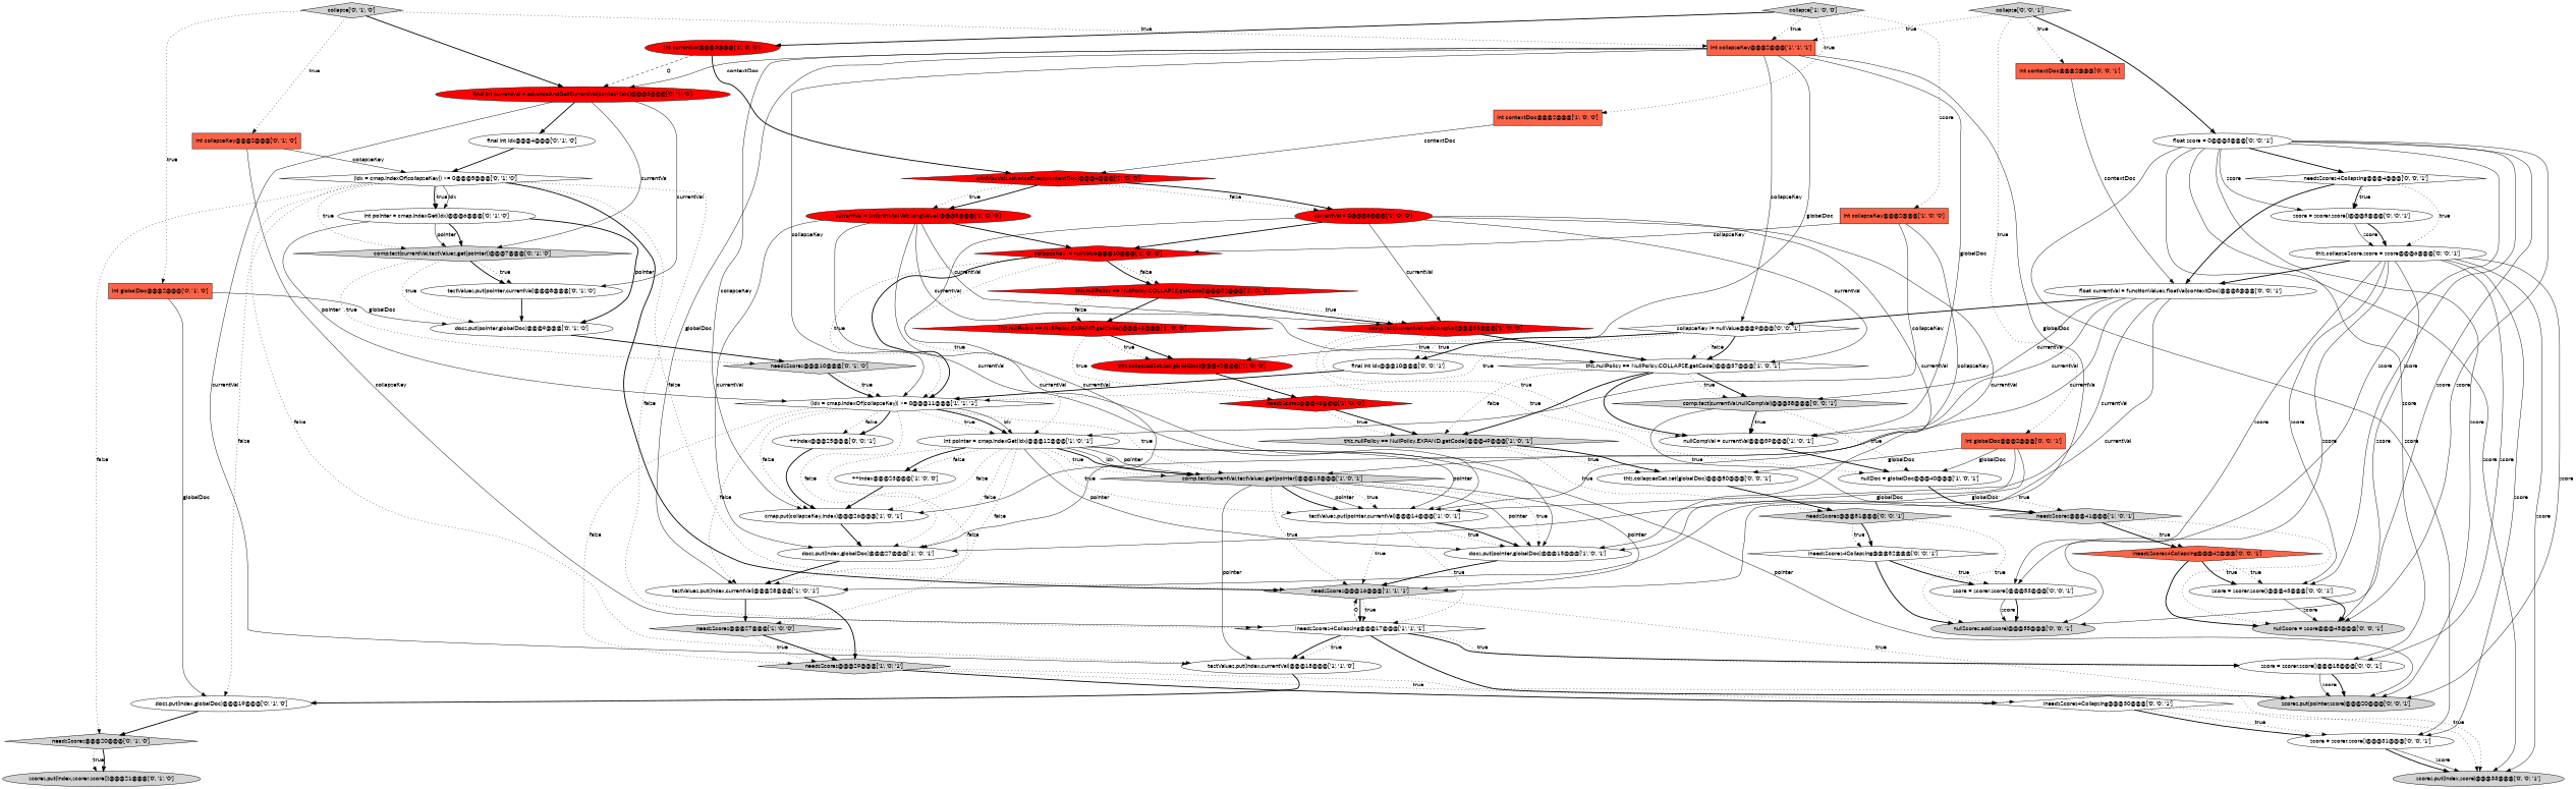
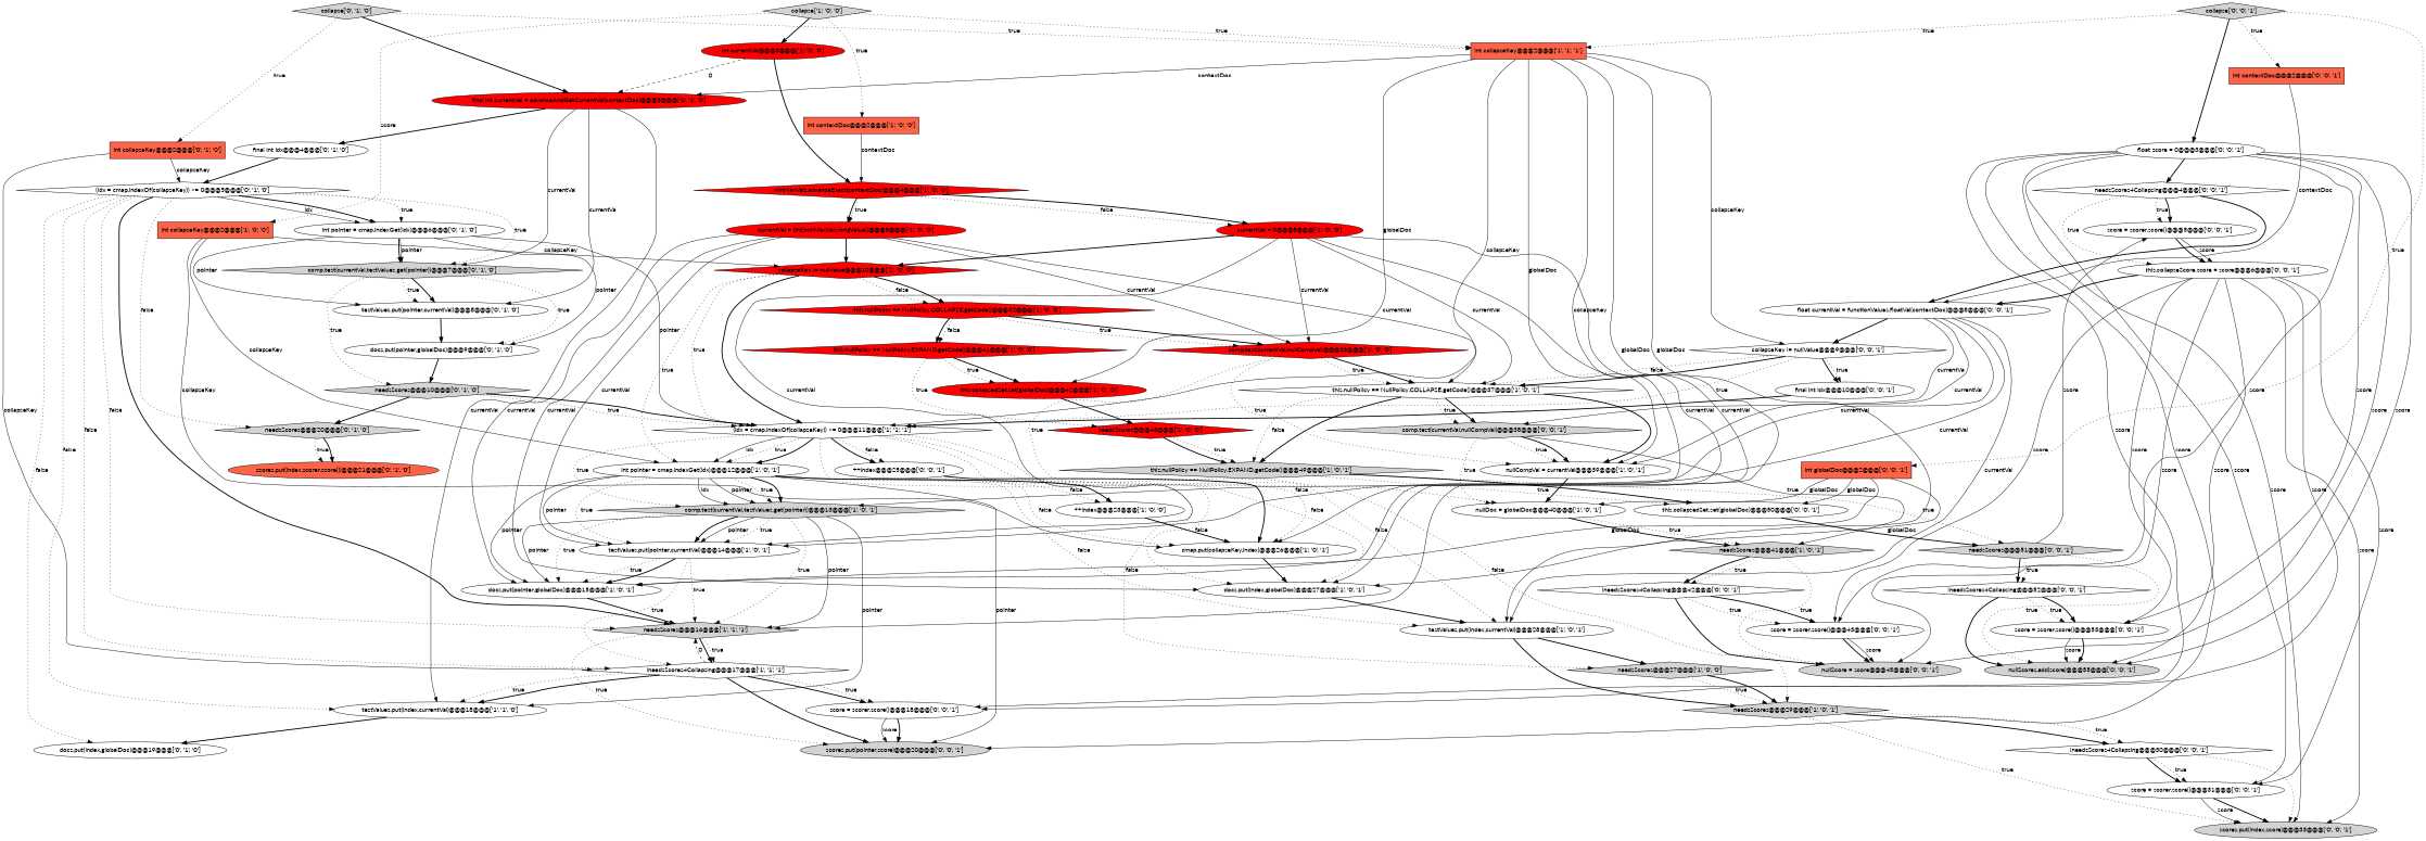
  digraph {
    fontname=Lato
    node [fillcolor=white fontname=Lato shape=ellipse style=filled]
    edge [fontname=Lato style=dotted]
    n1 [fillcolor=lightgray label="needsScores@@@29@@@['1', '0', '1']" shape=diamond]
    n2 [label="!needsScores4Collapsing@@@30@@@['0', '0', '1']" shape=diamond]
    n3 [fillcolor=lightgray label="scores.put(index,score)@@@33@@@['0', '0', '1']"]
    n4 [label="score = scorer.score()@@@31@@@['0', '0', '1']"]
    n5 [label="collapseKey != nullValue@@@9@@@['0', '0', '1']" shape=diamond]
    n6 [label="this.nullPolicy == NullPolicy.COLLAPSE.getCode()@@@37@@@['1', '0', '1']" shape=diamond]
    n7 [label="final int idx@@@10@@@['0', '0', '1']"]
    n8 [label="(idx = cmap.indexOf(collapseKey)) >= 0@@@11@@@['1', '1', '1']" shape=diamond]
    n9 [fillcolor=lightgray label="this.nullPolicy == NullPolicy.EXPAND.getCode()@@@49@@@['1', '0', '1']" shape=diamond]
    n10 [fillcolor=lightgray label="comp.test(currentVal,nullCompVal)@@@38@@@['0', '0', '1']" shape=diamond]
    n11 [label="nullCompVal = currentVal@@@39@@@['1', '0', '1']"]
    n12 [label="docs.put(index,globalDoc)@@@27@@@['1', '0', '1']"]
    n13 [label="testValues.put(index,currentVal)@@@28@@@['1', '0', '1']"]
    n14 [label="int pointer = cmap.indexGet(idx)@@@12@@@['1', '0', '1']"]
    n15 [label="++index@@@25@@@['0', '0', '1']"]
    n16 [label="cmap.put(collapseKey,index)@@@26@@@['1', '0', '1']"]
    n17 [fillcolor=lightgray label="comp.test(currentVal,testValues.get(pointer))@@@13@@@['1', '0', '1']" shape=diamond]
    n18 [fillcolor=tomato label="int globalDoc@@@2@@@['0', '0', '1']" shape=box]
    n19 [label="this.collapsedSet.set(globalDoc)@@@50@@@['0', '0', '1']"]
    n20 [label="docs.put(pointer,globalDoc)@@@15@@@['1', '0', '1']"]
    n21 [label="nullDoc = globalDoc@@@40@@@['1', '0', '1']"]
    n22 [fillcolor=lightgray label="needsScores@@@51@@@['0', '0', '1']" shape=diamond]
    n23 [fillcolor=lightgray label="needsScores@@@16@@@['1', '1', '1']" shape=diamond]
    n24 [fillcolor=lightgray label="needsScores@@@41@@@['1', '0', '1']" shape=diamond]
    n25 [label="(idx = cmap.indexOf(collapseKey)) >= 0@@@5@@@['0', '1', '0']" shape=diamond]
    n26 [label="int pointer = cmap.indexGet(idx)@@@6@@@['0', '1', '0']"]
    n27 [label="docs.put(index,globalDoc)@@@19@@@['0', '1', '0']"]
    n28 [label="testValues.put(index,currentVal)@@@18@@@['1', '1', '0']"]
    n29 [fillcolor=lightgray label="needsScores@@@20@@@['0', '1', '0']" shape=diamond]
    n30 [fillcolor=lightgray label="comp.test(currentVal,testValues.get(pointer))@@@7@@@['0', '1', '0']" shape=diamond]
    n31 [label="!needsScores4Collapsing@@@17@@@['1', '1', '1']" shape=diamond]
    n32 [label="testValues.put(pointer,currentVal)@@@8@@@['0', '1', '0']"]
    n33 [label="docs.put(pointer,globalDoc)@@@9@@@['0', '1', '0']"]
-   n34 [fillcolor=lightgray label="scores.put(index,scorer.score())@@@21@@@['0', '1', '0']"]
+   n34 [fillcolor=tomato label="scores.put(index,scorer.score())@@@21@@@['0', '1', '0']"]
    n35 [fillcolor=lightgray label="needsScores@@@10@@@['0', '1', '0']" shape=diamond]
    n36 [label="score = scorer.score()@@@18@@@['0', '0', '1']"]
    n37 [fillcolor=lightgray label="scores.put(pointer,score)@@@20@@@['0', '0', '1']"]
    n38 [fillcolor=lightgray label="nullScores.add(score)@@@55@@@['0', '0', '1']"]
    n39 [label="!needsScores4Collapsing@@@52@@@['0', '0', '1']" shape=diamond]
    n40 [label="final int idx@@@4@@@['0', '1', '0']"]
    n41 [fillcolor=lightgray label="needsScores@@@27@@@['1', '0', '0']" shape=diamond]
    n42 [fillcolor=red label="collapseKey != nullValue@@@10@@@['1', '0', '0']" shape=diamond]
    n43 [fillcolor=red label="this.nullPolicy == NullPolicy.COLLAPSE.getCode()@@@32@@@['1', '0', '0']" shape=diamond]
    n44 [fillcolor=red label="comp.test(currentVal,nullCompVal)@@@33@@@['1', '0', '0']" shape=diamond]
    n45 [fillcolor=red label="this.nullPolicy == NullPolicy.EXPAND.getCode()@@@41@@@['1', '0', '0']" shape=diamond]
    n46 [label="testValues.put(pointer,currentVal)@@@14@@@['1', '0', '1']"]
    n47 [label="++index@@@23@@@['1', '0', '0']"]
    n48 [fillcolor=red label="needsScores@@@43@@@['1', '0', '0']" shape=diamond]
    n49 [fillcolor=lightgray label="nullScore = score@@@45@@@['0', '0', '1']"]
    n50 [fillcolor=red label="this.collapsedSet.set(globalDoc)@@@42@@@['1', '0', '0']"]
    n51 [fillcolor=tomato label="int collapseKey@@@2@@@['0', '1', '0']" shape=box]
    n52 [fillcolor=lightgray label="collapse['1', '0', '0']" shape=diamond]
    n53 [fillcolor=tomato label="int collapseKey@@@2@@@['1', '1', '1']" shape=box]
    n54 [fillcolor=tomato label="int collapseKey@@@2@@@['1', '0', '0']" shape=box]
    n55 [fillcolor=red label="int currentVal@@@3@@@['1', '0', '0']"]
    n56 [fillcolor=tomato label="int contextDoc@@@2@@@['1', '0', '0']" shape=box]
    n57 [fillcolor=red label="final int currentVal = advanceAndGetCurrentVal(contextDoc)@@@3@@@['0', '1', '0']"]
    n58 [fillcolor=red label="minMaxVals.advanceExact(contextDoc)@@@4@@@['1', '0', '0']" shape=diamond]
-   n59 [fillcolor=tomato label="!needsScores4Collapsing@@@42@@@['0', '0', '1']" shape=diamond]
+   n59 [label="!needsScores4Collapsing@@@42@@@['0', '0', '1']" shape=diamond]
    n60 [fillcolor=red label="currentVal = (int)minMaxVals.longValue()@@@5@@@['1', '0', '0']"]
    n61 [label="float score = 0@@@3@@@['0', '0', '1']"]
    n62 [label="score = scorer.score()@@@43@@@['0', '0', '1']"]
    n63 [label="score = scorer.score()@@@5@@@['0', '0', '1']"]
    n64 [label="needsScores4Collapsing@@@4@@@['0', '0', '1']" shape=diamond]
    n65 [label="score = scorer.score()@@@53@@@['0', '0', '1']"]
    n66 [label="this.collapseScore.score = score@@@6@@@['0', '0', '1']"]
    n67 [label="float currentVal = functionValues.floatVal(contextDoc)@@@8@@@['0', '0', '1']"]
    n68 [fillcolor=lightgray label="collapse['0', '0', '1']" shape=diamond]
    n69 [fillcolor=tomato label="int contextDoc@@@2@@@['0', '0', '1']" shape=box]
    n70 [fillcolor=red label="currentVal = 0@@@8@@@['1', '0', '0']"]
-   n71 [fillcolor=tomato label="int globalDoc@@@2@@@['0', '1', '0']" shape=box]
    n72 [fillcolor=lightgray label="collapse['0', '1', '0']" shape=diamond]
    n1 -> n2 [label=true]
    n1 -> n2 [style=bold]
    n1 -> n3 [label=true]
    n2 -> n3
    n2 -> n4 [label=true]
    n2 -> n4 [style=bold]
    n4 -> n3 [style=bold]
    n4 -> n3 [label=score style=solid]
    n5 -> n6 [label=false]
    n5 -> n6 [style=bold]
    n5 -> n7 [style=bold]
    n5 -> n7 [label=true]
    n5 -> n8 [label=true]
    n6 -> n9 [label=false]
    n6 -> n9 [style=bold]
    n6 -> n10 [style=bold]
    n6 -> n10 [label=true]
    n6 -> n11 [style=bold]
    n7 -> n8 [style=bold]
    n8 -> n1 [label=false]
    n8 -> n12 [label=false]
    n8 -> n13 [label=false]
    n8 -> n14 [label=idx style=solid]
    n8 -> n14 [label=true]
    n8 -> n14 [style=bold]
    n8 -> n15 [label=false]
    n8 -> n15 [style=bold]
    n8 -> n16 [label=false]
    n8 -> n17 [label=true]
    n9 -> n19 [style=bold]
    n9 -> n19 [label=true]
    n9 -> n22 [label=true]
    n10 -> n11 [label=true]
    n10 -> n11 [style=bold]
    n10 -> n21 [label=true]
    n10 -> n24 [label=true style=solid]
    n11 -> n21 [style=bold]
    n12 -> n13 [style=bold]
    n13 -> n1 [style=bold]
    n13 -> n41 [style=bold]
    n14 -> n12 [label=false]
    n14 -> n13 [label=false]
    n14 -> n16 [label=false]
    n14 -> n17 [style=bold]
    n14 -> n17 [label=idx style=solid]
    n14 -> n17 [label=pointer style=solid]
    n14 -> n17 [label=true]
    n14 -> n20 [label=pointer style=solid]
    n14 -> n37 [label=pointer style=solid]
    n14 -> n41 [label=false]
    n14 -> n46 [label=pointer style=solid]
    n14 -> n46 [label=true]
    n14 -> n47 [label=false]
    n14 -> n47 [style=bold]
    n15 -> n16 [style=bold]
    n16 -> n12 [style=bold]
    n17 -> n20 [label=pointer style=solid]
    n17 -> n20 [label=true]
    n17 -> n23 [label=pointer style=solid]
    n17 -> n23 [label=true]
    n17 -> n28 [label=pointer style=solid]
    n17 -> n46 [style=bold]
    n17 -> n46 [label=pointer style=solid]
    n17 -> n46 [label=true]
    n18 -> n12 [label=globalDoc style=solid]
    n18 -> n19 [label=globalDoc style=solid]
    n18 -> n20 [label=globalDoc style=solid]
    n18 -> n21 [label=globalDoc style=solid]
    n19 -> n22 [style=bold]
    n20 -> n23 [style=bold]
    n21 -> n24 [style=bold]
    n21 -> n24 [label=true]
    n22 -> n38 [label=true]
    n22 -> n39 [style=bold]
    n22 -> n39 [label=true]
    n23 -> n31 [style=bold]
    n23 -> n31 [label=true]
    n23 -> n37 [label=true]
    n24 -> n49 [label=true]
    n24 -> n59 [style=bold]
    n24 -> n59 [label=true]
    n25 -> n23 [style=bold]
    n25 -> n23 [label=false]
    n25 -> n26 [label=true]
    n25 -> n26 [label=idx style=solid]
    n25 -> n26 [style=bold]
    n25 -> n27 [label=false]
    n25 -> n28 [label=false]
    n25 -> n29 [label=false]
    n25 -> n30 [label=true]
    n25 -> n31 [label=false]
    n26 -> n8 [label=pointer style=solid]
    n26 -> n30 [label=pointer style=solid]
    n26 -> n30 [style=bold]
-   n26 -> n33 [label=pointer style=bold]
-   n27 -> n29 [style=bold]
+   n26 -> n32 [label=pointer style=solid]
+   n26 -> n33 [label=pointer style=solid]
+   n35 -> n29 [style=bold]
    n28 -> n27 [style=bold]
    n29 -> n34 [label=true]
    n29 -> n34 [style=bold]
    n30 -> n32 [style=bold]
    n30 -> n32 [label=true]
    n30 -> n33 [label=true]
    n30 -> n35 [label=true]
    n31 -> n23 [label=0 style=dashed]
    n31 -> n28 [label=true]
    n31 -> n28 [style=bold]
    n31 -> n36 [style=bold]
    n31 -> n36 [label=true]
    n31 -> n37 [style=bold]
    n32 -> n33 [style=bold]
    n33 -> n35 [style=bold]
    n35 -> n8 [label=true]
    n35 -> n8 [style=bold]
    n36 -> n37 [style=bold]
    n36 -> n37 [label=score style=solid]
    n39 -> n38 [style=bold]
    n39 -> n65 [label=true]
    n39 -> n65 [style=bold]
    n40 -> n25 [style=bold]
    n41 -> n1 [label=true]
    n41 -> n1 [style=bold]
    n42 -> n8 [label=true]
    n42 -> n8 [style=bold]
    n42 -> n14 [label=true]
    n42 -> n43 [label=false]
    n42 -> n43 [style=bold]
    n43 -> n44 [style=bold]
    n43 -> n44 [label=true]
    n43 -> n45 [label=false]
    n43 -> n45 [style=bold]
    n44 -> n6 [style=bold]
    n44 -> n6 [label=true]
    n44 -> n11 [label=true]
    n44 -> n21 [label=true]
    n45 -> n48 [label=true]
    n45 -> n50 [style=bold]
    n45 -> n50 [label=true]
    n46 -> n20 [label=true]
    n46 -> n20 [style=bold]
    n46 -> n23 [label=true]
    n46 -> n31 [label=true]
    n47 -> n16 [style=bold]
    n48 -> n9 [style=bold]
    n48 -> n9 [label=true]
    n50 -> n48 [style=bold]
    n51 -> n25 [label=collapseKey style=solid]
    n51 -> n31 [label=collapseKey style=solid]
    n52 -> n53 [label=true]
    n52 -> n54 [label=score]
    n52 -> n55 [style=bold]
    n52 -> n56 [label=true]
    n53 -> n5 [label=collapseKey style=solid]
    n53 -> n8 [label=collapseKey style=solid]
    n53 -> n11 [label=globalDoc style=solid]
    n53 -> n13 [label=globalDoc style=solid]
    n53 -> n16 [label=collapseKey style=solid]
    n53 -> n23 [label=globalDoc style=solid]
    n53 -> n50 [label=globalDoc style=solid]
    n53 -> n57 [label=contextDoc style=solid]
    n54 -> n14 [label=collapseKey style=solid]
    n54 -> n16 [label=collapseKey style=solid]
    n54 -> n42 [label=collapseKey style=solid]
    n55 -> n57 [label=0 style=dashed]
    n55 -> n58 [style=bold]
    n56 -> n58 [label=contextDoc style=solid]
    n57 -> n28 [label=currentVal style=solid]
    n57 -> n30 [label=currentVal style=solid]
    n57 -> n32 [label=currentVal style=solid]
    n57 -> n40 [style=bold]
    n58 -> n60 [style=bold]
    n58 -> n60 [label=true]
    n58 -> n70 [label=false]
    n58 -> n70 [style=bold]
    n59 -> n49 [style=bold]
    n59 -> n62 [style=bold]
    n59 -> n62 [label=true]
    n60 -> n6 [label=currentVal style=solid]
    n60 -> n12 [label=currentVal style=solid]
    n60 -> n20 [label=currentVal style=solid]
    n60 -> n42 [style=bold]
    n60 -> n44 [label=currentVal style=solid]
    n60 -> n46 [label=currentVal style=solid]
    n61 -> n3 [label=score style=solid]
    n61 -> n4 [label=score style=solid]
    n61 -> n36 [label=score style=solid]
    n61 -> n37 [label=score style=solid]
    n61 -> n38 [label=score style=solid]
    n61 -> n49 [label=score style=solid]
    n61 -> n62 [label=score style=solid]
-   n61 -> n63 [label=score style=solid]
+   n22 -> n63 [label=score style=solid]
    n61 -> n64 [style=bold]
    n61 -> n65 [label=score style=solid]
    n62 -> n49 [style=bold]
    n62 -> n49 [label=score style=solid]
    n63 -> n66 [label=score style=solid]
    n63 -> n66 [style=bold]
    n64 -> n63 [label=true]
    n64 -> n63 [style=bold]
    n64 -> n66 [label=true]
    n64 -> n67 [style=bold]
    n65 -> n38 [style=bold]
    n65 -> n38 [label=score style=solid]
    n66 -> n3 [label=score style=solid]
    n66 -> n4 [label=score style=solid]
    n66 -> n36 [label=score style=solid]
-   n66 -> n37 [label=score style=solid]
    n66 -> n38 [label=score style=solid]
    n66 -> n49 [label=score style=solid]
    n66 -> n62 [label=score style=solid]
    n66 -> n65 [label=score style=solid]
    n66 -> n67 [style=bold]
    n67 -> n5 [style=bold]
    n67 -> n10 [label=currentVal style=solid]
    n67 -> n11 [label=currentVal style=solid]
    n67 -> n13 [label=currentVal style=solid]
    n67 -> n17 [label=currentVal style=solid]
    n67 -> n46 [label=currentVal style=solid]
    n68 -> n18 [label=true]
    n68 -> n53 [label=true]
    n68 -> n61 [style=bold]
    n68 -> n69 [label=true]
    n69 -> n67 [label=contextDoc style=solid]
    n70 -> n6 [label=currentVal style=solid]
    n70 -> n12 [label=currentVal style=solid]
    n70 -> n20 [label=currentVal style=solid]
    n70 -> n42 [style=bold]
    n70 -> n44 [label=currentVal style=solid]
    n70 -> n46 [label=currentVal style=solid]
-   n71 -> n27 [label=globalDoc style=solid]
-   n71 -> n33 [label=globalDoc style=solid]
    n72 -> n51 [label=true]
    n72 -> n53 [label=true]
    n72 -> n57 [style=bold]
-   n72 -> n71 [label=true]
  }
